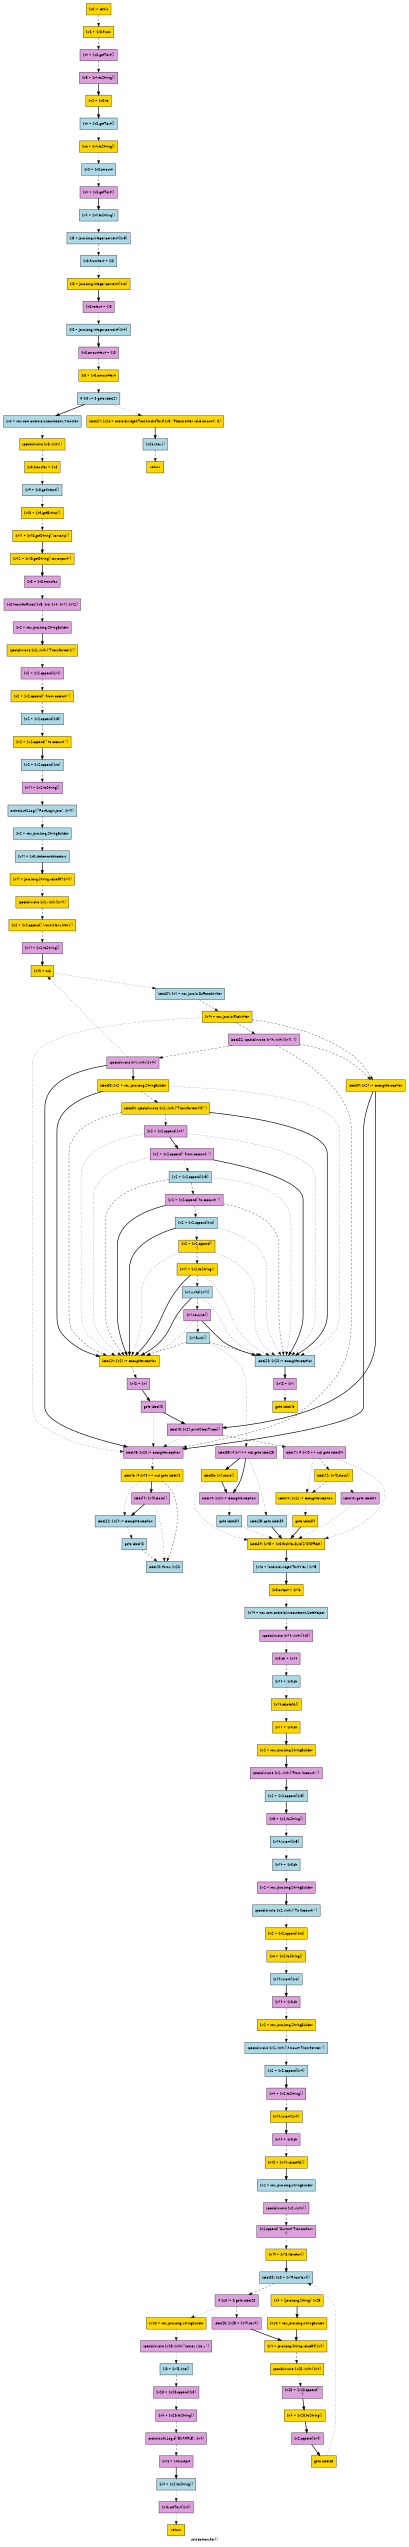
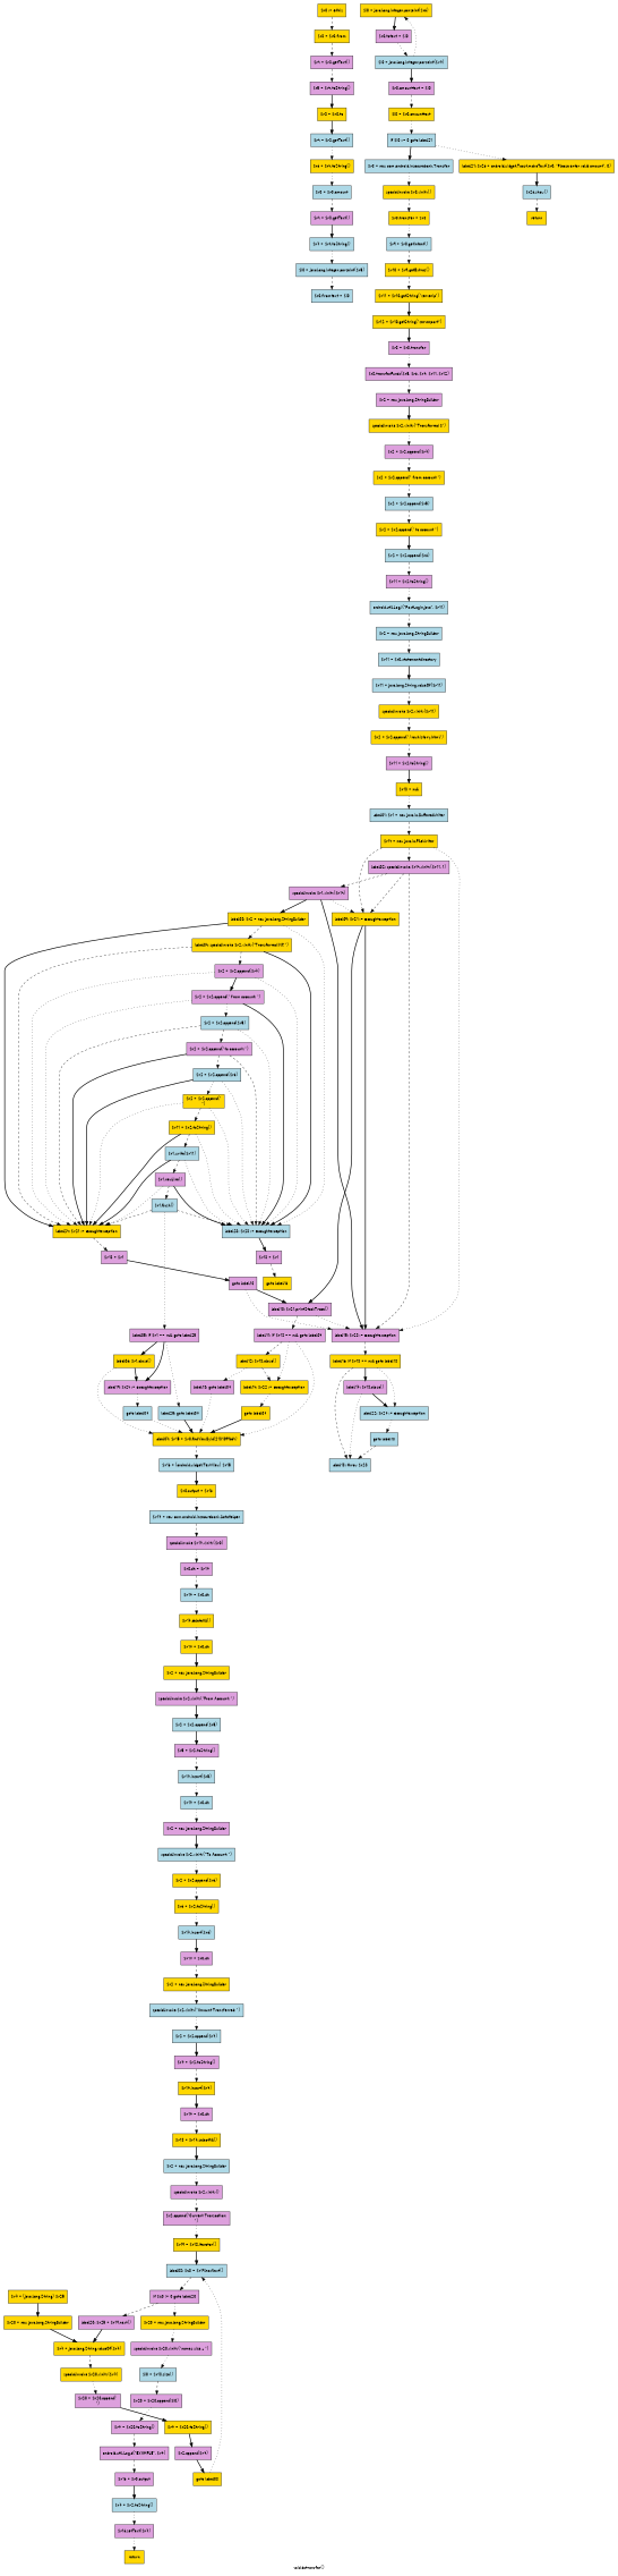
  digraph {
    fontname="Patrick Hand"
    label="void dotransfer()"
    node [fillcolor=gold fontname="Patrick Hand" shape=box style=filled]
    edge [fontname="Patrick Hand" style=dashed]
    n1 [label="$r0 := @this"]
    n2 [label="$r3 = $r0.from"]
    n3 [fillcolor=plum label="$r4 = $r3.getText()"]
    n4 [fillcolor=plum label="$r5 = $r4.toString()"]
    n5 [label="$r3 = $r0.to"]
    n6 [fillcolor=lightblue label="$r4 = $r3.getText()"]
    n7 [label="$r6 = $r4.toString()"]
    n8 [fillcolor=lightblue label="$r3 = $r0.amount"]
    n9 [fillcolor=plum label="$r4 = $r3.getText()"]
    n10 [fillcolor=lightblue label="$r7 = $r4.toString()"]
    n11 [fillcolor=lightblue label="$i0 = java.lang.Integer.parseInt($r5)"]
    n12 [fillcolor=lightblue label="$r0.fromtext = $i0"]
    n13 [label="$i0 = java.lang.Integer.parseInt($r6)"]
    n14 [fillcolor=plum label="$r0.totext = $i0"]
    n15 [fillcolor=lightblue label="$i0 = java.lang.Integer.parseInt($r7)"]
    n16 [fillcolor=plum label="$r0.amounttext = $i0"]
    n17 [label="$i0 = $r0.amounttext"]
    n18 [fillcolor=lightblue label="if $i0 <= 0 goto label21"]
    n19 [fillcolor=lightblue label="$r8 = new com.android.insecurebank.Transfer"]
    n20 [label="label21: $r26 = android.widget.Toast.makeText($r0, \"Please enter valid amount\", 0)"]
    n21 [label="specialinvoke $r8.<init>()"]
    n22 [fillcolor=lightblue label="$r26.show()"]
    n23 [label="$r0.transfer = $r8"]
    n24 [label=return]
    n25 [fillcolor=lightblue label="$r9 = $r0.getIntent()"]
    n26 [label="$r10 = $r9.getExtras()"]
    n27 [label="$r11 = $r10.getString(\"serverip\")"]
    n28 [label="$r12 = $r10.getString(\"serverport\")"]
    n29 [fillcolor=plum label="$r8 = $r0.transfer"]
    n30 [fillcolor=plum label="$r8.transferFunds($r5, $r6, $r7, $r11, $r12)"]
    n31 [fillcolor=plum label="$r2 = new java.lang.StringBuilder"]
    n32 [label="specialinvoke $r2.<init>(\"Transferred $\")"]
    n33 [fillcolor=plum label="$r2 = $r2.append($r7)"]
    n34 [label="$r2 = $r2.append(\" from account \")"]
    n35 [fillcolor=lightblue label="$r2 = $r2.append($r5)"]
    n36 [label="$r2 = $r2.append(\" to account \")"]
    n37 [fillcolor=lightblue label="$r2 = $r2.append($r6)"]
    n38 [fillcolor=plum label="$r11 = $r2.toString()"]
    n39 [fillcolor=lightblue label="android.util.Log.i(\"PostLogin.java\", $r11)"]
    n40 [fillcolor=lightblue label="$r2 = new java.lang.StringBuilder"]
    n41 [fillcolor=lightblue label="$r11 = $r0.statementdirectory"]
-   n42 [label="$r11 = java.lang.String.valueOf($r11)"]
+   n42 [fillcolor=lightblue label="$r11 = java.lang.String.valueOf($r11)"]
    n43 [label="specialinvoke $r2.<init>($r11)"]
    n44 [label="$r2 = $r2.append(\"/rawhistory.html\")"]
    n45 [fillcolor=plum label="$r11 = $r2.toString()"]
    n46 [label="$r13 = null"]
    n47 [fillcolor=lightblue label="label01: $r1 = new java.io.BufferedWriter"]
    n48 [label="$r14 = new java.io.FileWriter"]
    n49 [fillcolor=plum label="label02: specialinvoke $r14.<init>($r11, 1)"]
    n50 [label="label09: $r21 := @caughtexception"]
    n51 [fillcolor=plum label="label15: $r23 := @caughtexception"]
    n52 [fillcolor=plum label="specialinvoke $r1.<init>($r14)"]
    n53 [fillcolor=plum label="label10: $r21.printStackTrace()"]
    n54 [label="label16: if $r13 == null goto label18"]
    n55 [label="label03: $r2 = new java.lang.StringBuilder"]
    n56 [fillcolor=plum label="label11: if $r13 == null goto label07"]
    n57 [fillcolor=plum label="label17: $r13.close()"]
    n58 [fillcolor=lightblue label="label18: throw $r23"]
    n59 [fillcolor=lightblue label="label22: $r27 := @caughtexception"]
    n60 [label="label04: specialinvoke $r2.<init>(\"Transferred INR \")"]
    n61 [fillcolor=lightblue label="label23: $r23 := @caughtexception"]
    n62 [label="label24: $r21 := @caughtexception"]
    n63 [fillcolor=plum label="$r2 = $r2.append($r7)"]
    n64 [fillcolor=plum label="$r13 = $r1"]
    n65 [fillcolor=plum label="$r13 = $r1"]
    n66 [fillcolor=plum label="$r2 = $r2.append(\" from account: \")"]
    n67 [label="goto label16"]
    n68 [fillcolor=plum label="goto label10"]
    n69 [fillcolor=lightblue label="$r2 = $r2.append($r5)"]
    n70 [fillcolor=plum label="$r2 = $r2.append(\"to account: \")"]
    n71 [fillcolor=lightblue label="$r2 = $r2.append($r6)"]
    n72 [label="$r2 = $r2.append(\"\n\")"]
    n73 [label="$r11 = $r2.toString()"]
    n74 [fillcolor=lightblue label="$r1.write($r11)"]
    n75 [fillcolor=plum label="$r1.newLine()"]
    n76 [fillcolor=lightblue label="$r1.flush()"]
    n77 [fillcolor=plum label="label05: if $r1 == null goto label25"]
    n78 [label="label06: $r1.close()"]
    n79 [fillcolor=plum label="label19: $r24 := @caughtexception"]
    n80 [fillcolor=lightblue label="label25: goto label07"]
    n81 [label="label07: $r15 = $r0.findViewById(2131099664)"]
    n82 [fillcolor=lightblue label="goto label07"]
    n83 [fillcolor=lightblue label="$r16 = (android.widget.TextView) $r15"]
    n84 [label="$r0.output = $r16"]
    n85 [fillcolor=lightblue label="$r17 = new com.android.insecurebank.DataHelper"]
    n86 [fillcolor=plum label="specialinvoke $r17.<init>($r0)"]
    n87 [fillcolor=plum label="$r0.dh = $r17"]
    n88 [fillcolor=lightblue label="$r17 = $r0.dh"]
    n89 [label="$r17.deleteAll()"]
    n90 [label="$r17 = $r0.dh"]
    n91 [label="$r2 = new java.lang.StringBuilder"]
    n92 [fillcolor=plum label="specialinvoke $r2.<init>(\"From Account: \")"]
    n93 [fillcolor=lightblue label="$r2 = $r2.append($r5)"]
    n94 [fillcolor=plum label="$r5 = $r2.toString()"]
    n95 [fillcolor=lightblue label="$r17.insert($r5)"]
    n96 [fillcolor=lightblue label="$r17 = $r0.dh"]
    n97 [fillcolor=plum label="$r2 = new java.lang.StringBuilder"]
    n98 [fillcolor=lightblue label="specialinvoke $r2.<init>(\"To Account: \")"]
    n99 [label="$r2 = $r2.append($r6)"]
    n100 [label="$r6 = $r2.toString()"]
    n101 [fillcolor=lightblue label="$r17.insert($r6)"]
    n102 [fillcolor=plum label="$r17 = $r0.dh"]
    n103 [label="$r2 = new java.lang.StringBuilder"]
    n104 [fillcolor=lightblue label="specialinvoke $r2.<init>(\"Amount Transferred: \")"]
    n105 [fillcolor=lightblue label="$r2 = $r2.append($r7)"]
    n106 [fillcolor=plum label="$r7 = $r2.toString()"]
    n107 [label="$r17.insert($r7)"]
    n108 [fillcolor=plum label="$r17 = $r0.dh"]
    n109 [label="$r18 = $r17.selectAll()"]
    n110 [fillcolor=lightblue label="$r2 = new java.lang.StringBuilder"]
    n111 [fillcolor=plum label="specialinvoke $r2.<init>()"]
    n112 [fillcolor=plum label="$r2.append(\"Current Transaction:\n\")"]
    n113 [label="$r19 = $r18.iterator()"]
    n114 [fillcolor=lightblue label="label08: $z0 = $r19.hasNext()"]
    n115 [fillcolor=plum label="if $z0 != 0 goto label20"]
    n116 [label="$r20 = new java.lang.StringBuilder"]
    n117 [fillcolor=plum label="label20: $r25 = $r19.next()"]
    n118 [fillcolor=plum label="specialinvoke $r20.<init>(\"names size - \")"]
    n119 [label="$r7 = java.lang.String.valueOf($r7)"]
    n120 [fillcolor=lightblue label="$i0 = $r18.size()"]
    n121 [label="$r7 = (java.lang.String) $r25"]
    n122 [label="$r20 = new java.lang.StringBuilder"]
    n123 [fillcolor=plum label="$r20 = $r20.append($i0)"]
    n124 [fillcolor=plum label="$r7 = $r20.toString()"]
    n125 [fillcolor=plum label="android.util.Log.d(\"EXAMPLE\", $r7)"]
    n126 [fillcolor=plum label="$r16 = $r0.output"]
    n127 [fillcolor=lightblue label="$r7 = $r2.toString()"]
    n128 [fillcolor=plum label="$r16.setText($r7)"]
    n129 [label=return]
    n130 [label="label12: $r13.close()"]
    n131 [label="label14: $r22 := @caughtexception"]
    n132 [fillcolor=plum label="label13: goto label07"]
    n133 [label="goto label07"]
    n134 [fillcolor=lightblue label="goto label18"]
    n135 [label="specialinvoke $r20.<init>($r7)"]
    n136 [fillcolor=plum label="$r20 = $r20.append(\"\n\")"]
    n137 [label="$r7 = $r20.toString()"]
    n138 [fillcolor=plum label="$r2.append($r7)"]
    n139 [label="goto label08"]
    n1 -> n2
    n2 -> n3
    n3 -> n4
    n4 -> n5 [style=bold]
    n5 -> n6 [style=bold]
    n6 -> n7 [style=dotted]
    n7 -> n8 [style=dotted]
    n8 -> n9
    n9 -> n10 [style=bold]
    n10 -> n11 [style=dotted]
    n11 -> n12
-   n12 -> n13 [style=dotted]
+   n15 -> n13 [style=dotted]
    n13 -> n14 [style=bold]
    n14 -> n15 [style=dotted]
    n15 -> n16 [style=bold]
    n16 -> n17
    n17 -> n18 [style=dotted]
    n18 -> n19 [style=bold]
    n18 -> n20 [style=dotted]
    n19 -> n21 [style=dotted]
    n20 -> n22 [style=bold]
    n21 -> n23
    n22 -> n24
    n23 -> n25 [style=dotted]
    n25 -> n26
    n26 -> n27
    n27 -> n28 [style=bold]
    n28 -> n29 [style=bold]
    n29 -> n30 [style=dotted]
    n30 -> n31
    n31 -> n32 [style=bold]
    n32 -> n33 [style=dotted]
    n33 -> n34
    n34 -> n35
    n35 -> n36
    n36 -> n37 [style=bold]
    n37 -> n38
    n38 -> n39 [style=dotted]
    n39 -> n40
    n40 -> n41
    n41 -> n42 [style=bold]
    n42 -> n43
    n43 -> n44
    n44 -> n45
    n45 -> n46 [style=bold]
    n46 -> n47 [style=dotted]
    n47 -> n48
    n48 -> n49
    n48 -> n50
    n48 -> n51 [style=dotted]
    n49 -> n50
    n49 -> n51
    n49 -> n52
    n50 -> n51 [style=bold]
    n50 -> n53 [style=bold]
    n51 -> n54
-   n52 -> n46 [style=dotted]
+   n52 -> n50 [style=dotted]
    n52 -> n51 [style=bold]
    n52 -> n55 [style=bold]
    n53 -> n51 [style=dotted]
    n53 -> n56
    n54 -> n57 [style=bold]
    n54 -> n58
    n54 -> n59 [style=dotted]
    n55 -> n60
    n55 -> n61 [style=dotted]
    n55 -> n62 [style=bold]
    n56 -> n81 [style=dotted]
    n56 -> n130
    n56 -> n131 [style=dotted]
    n57 -> n58 [style=dotted]
    n57 -> n59 [style=bold]
    n59 -> n134 [style=dotted]
    n60 -> n61 [style=bold]
    n60 -> n62
    n60 -> n63
    n61 -> n64 [style=bold]
    n62 -> n65
    n63 -> n61 [style=dotted]
    n63 -> n62 [style=dotted]
    n63 -> n66 [style=bold]
    n64 -> n67
    n65 -> n68 [style=bold]
    n66 -> n61 [style=bold]
    n66 -> n62 [style=dotted]
    n66 -> n69 [style=dotted]
    n68 -> n51 [style=dotted]
    n68 -> n53 [style=bold]
    n69 -> n61 [style=dotted]
    n69 -> n62
    n69 -> n70
    n70 -> n61
    n70 -> n62 [style=bold]
    n70 -> n71
    n71 -> n61 [style=dotted]
    n71 -> n62 [style=bold]
    n71 -> n72 [style=dotted]
    n72 -> n61 [style=dotted]
    n72 -> n62 [style=dotted]
    n72 -> n73
    n73 -> n61 [style=dotted]
    n73 -> n62 [style=bold]
    n73 -> n74
    n74 -> n61 [style=dotted]
    n74 -> n62 [style=bold]
    n74 -> n75
    n75 -> n61 [style=bold]
    n75 -> n62 [style=dotted]
    n75 -> n76
    n76 -> n61
    n76 -> n62
    n76 -> n77 [style=dotted]
    n77 -> n78 [style=bold]
    n77 -> n79 [style=bold]
    n77 -> n80 [style=dotted]
    n78 -> n79 [style=bold]
    n78 -> n81 [style=dotted]
    n79 -> n82 [style=dotted]
    n80 -> n81 [style=bold]
-   n81 -> n83 [style=bold]
+   n81 -> n83
    n82 -> n81 [style=dotted]
    n83 -> n84 [style=bold]
    n84 -> n85 [style=dotted]
    n85 -> n86
    n86 -> n87 [style=dotted]
    n87 -> n88
    n88 -> n89 [style=dotted]
    n89 -> n90 [style=dotted]
    n90 -> n91 [style=bold]
    n91 -> n92 [style=bold]
    n92 -> n93 [style=bold]
    n93 -> n94 [style=bold]
    n94 -> n95
    n95 -> n96 [style=dotted]
    n96 -> n97 [style=dotted]
    n97 -> n98 [style=bold]
    n98 -> n99 [style=dotted]
    n99 -> n100
    n100 -> n101 [style=dotted]
    n101 -> n102 [style=bold]
    n102 -> n103
    n103 -> n104
    n104 -> n105 [style=dotted]
    n105 -> n106 [style=bold]
    n106 -> n107
    n107 -> n108 [style=bold]
    n108 -> n109
    n109 -> n110 [style=bold]
    n110 -> n111 [style=dotted]
    n111 -> n112
    n112 -> n113 [style=dotted]
    n113 -> n114 [style=bold]
    n114 -> n115
    n115 -> n116 [style=dotted]
    n115 -> n117
    n116 -> n118 [style=dotted]
    n117 -> n119 [style=bold]
    n118 -> n120 [style=dotted]
    n119 -> n135
    n120 -> n123
    n121 -> n122 [style=bold]
    n122 -> n119 [style=bold]
    n123 -> n124 [style=dotted]
    n124 -> n125
    n125 -> n126
    n126 -> n127 [style=bold]
    n127 -> n128 [style=dotted]
    n128 -> n129 [style=dotted]
    n130 -> n131
    n130 -> n132 [style=dotted]
    n131 -> n133 [style=dotted]
    n132 -> n81 [style=dotted]
    n133 -> n81 [style=bold]
    n134 -> n58
    n135 -> n136 [style=dotted]
    n136 -> n137 [style=bold]
    n137 -> n138 [style=bold]
    n138 -> n139 [style=bold]
    n139 -> n114 [style=dotted]
  }
